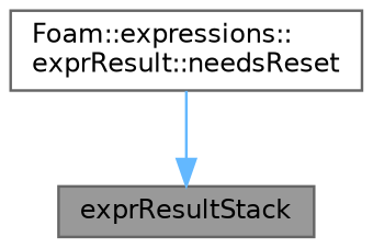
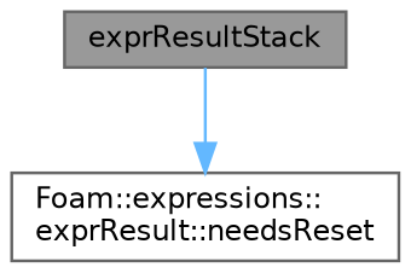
  digraph {
    rankdir=TB
    node [fontname=Helvetica fontsize=10 shape=box style=filled]
    n1 [color=gray40 fillcolor=grey60 fontcolor=black height=0.2 label=exprResultStack width=0.4]
    n2 [color=grey40 fillcolor=white height=0.2 label="Foam::expressions::\lexprResult::needsReset" width=0.4]
-   n2 -> n1 [color=steelblue1 fontname=Helvetica fontsize=10 labelfontname=Helvetica labelfontsize=10 style=solid]
+   n1 -> n2 [color=steelblue1 fontname=Helvetica fontsize=10 labelfontname=Helvetica labelfontsize=10 style=solid]
  }
